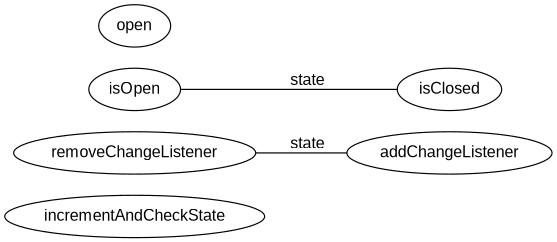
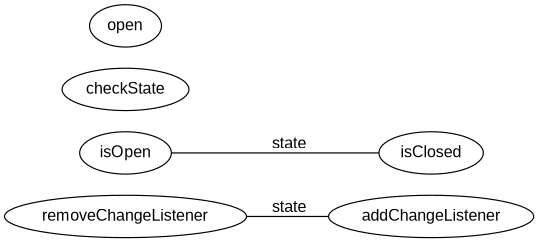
  digraph {
    fontname="Liberation Sans"
    rankdir=LR
    node [fontname="Liberation Sans"]
    edge [dir=none fontname="Liberation Sans"]
-   incrementAndCheckState
    removeChangeListener
    addChangeListener
    isOpen
    isClosed
+   checkState
    open
    removeChangeListener -> addChangeListener [label=" state"]
    isOpen -> isClosed [label=" state"]
  }
